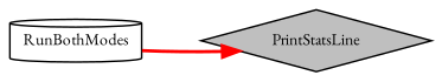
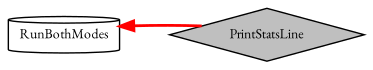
  digraph {
    rankdir=RL
    fontname="EB Garamond"
    node [color=black fontname="EB Garamond" fontsize=10 style=filled]
    n1 [fillcolor=grey75 fontcolor=black height=0.2 label=PrintStatsLine shape=diamond width=0.4]
    n2 [fillcolor=white height=0.2 label=RunBothModes shape=cylinder width=0.4]
-   n1 -> n2 [color=red dir=back fontname="EB Garamond" fontsize=10 labelfontname=Helvetica labelfontsize=10 style=bold]
+   n2 -> n1 [color=red dir=back fontname="EB Garamond" fontsize=10 labelfontname=Helvetica labelfontsize=10 style=bold]
  }
